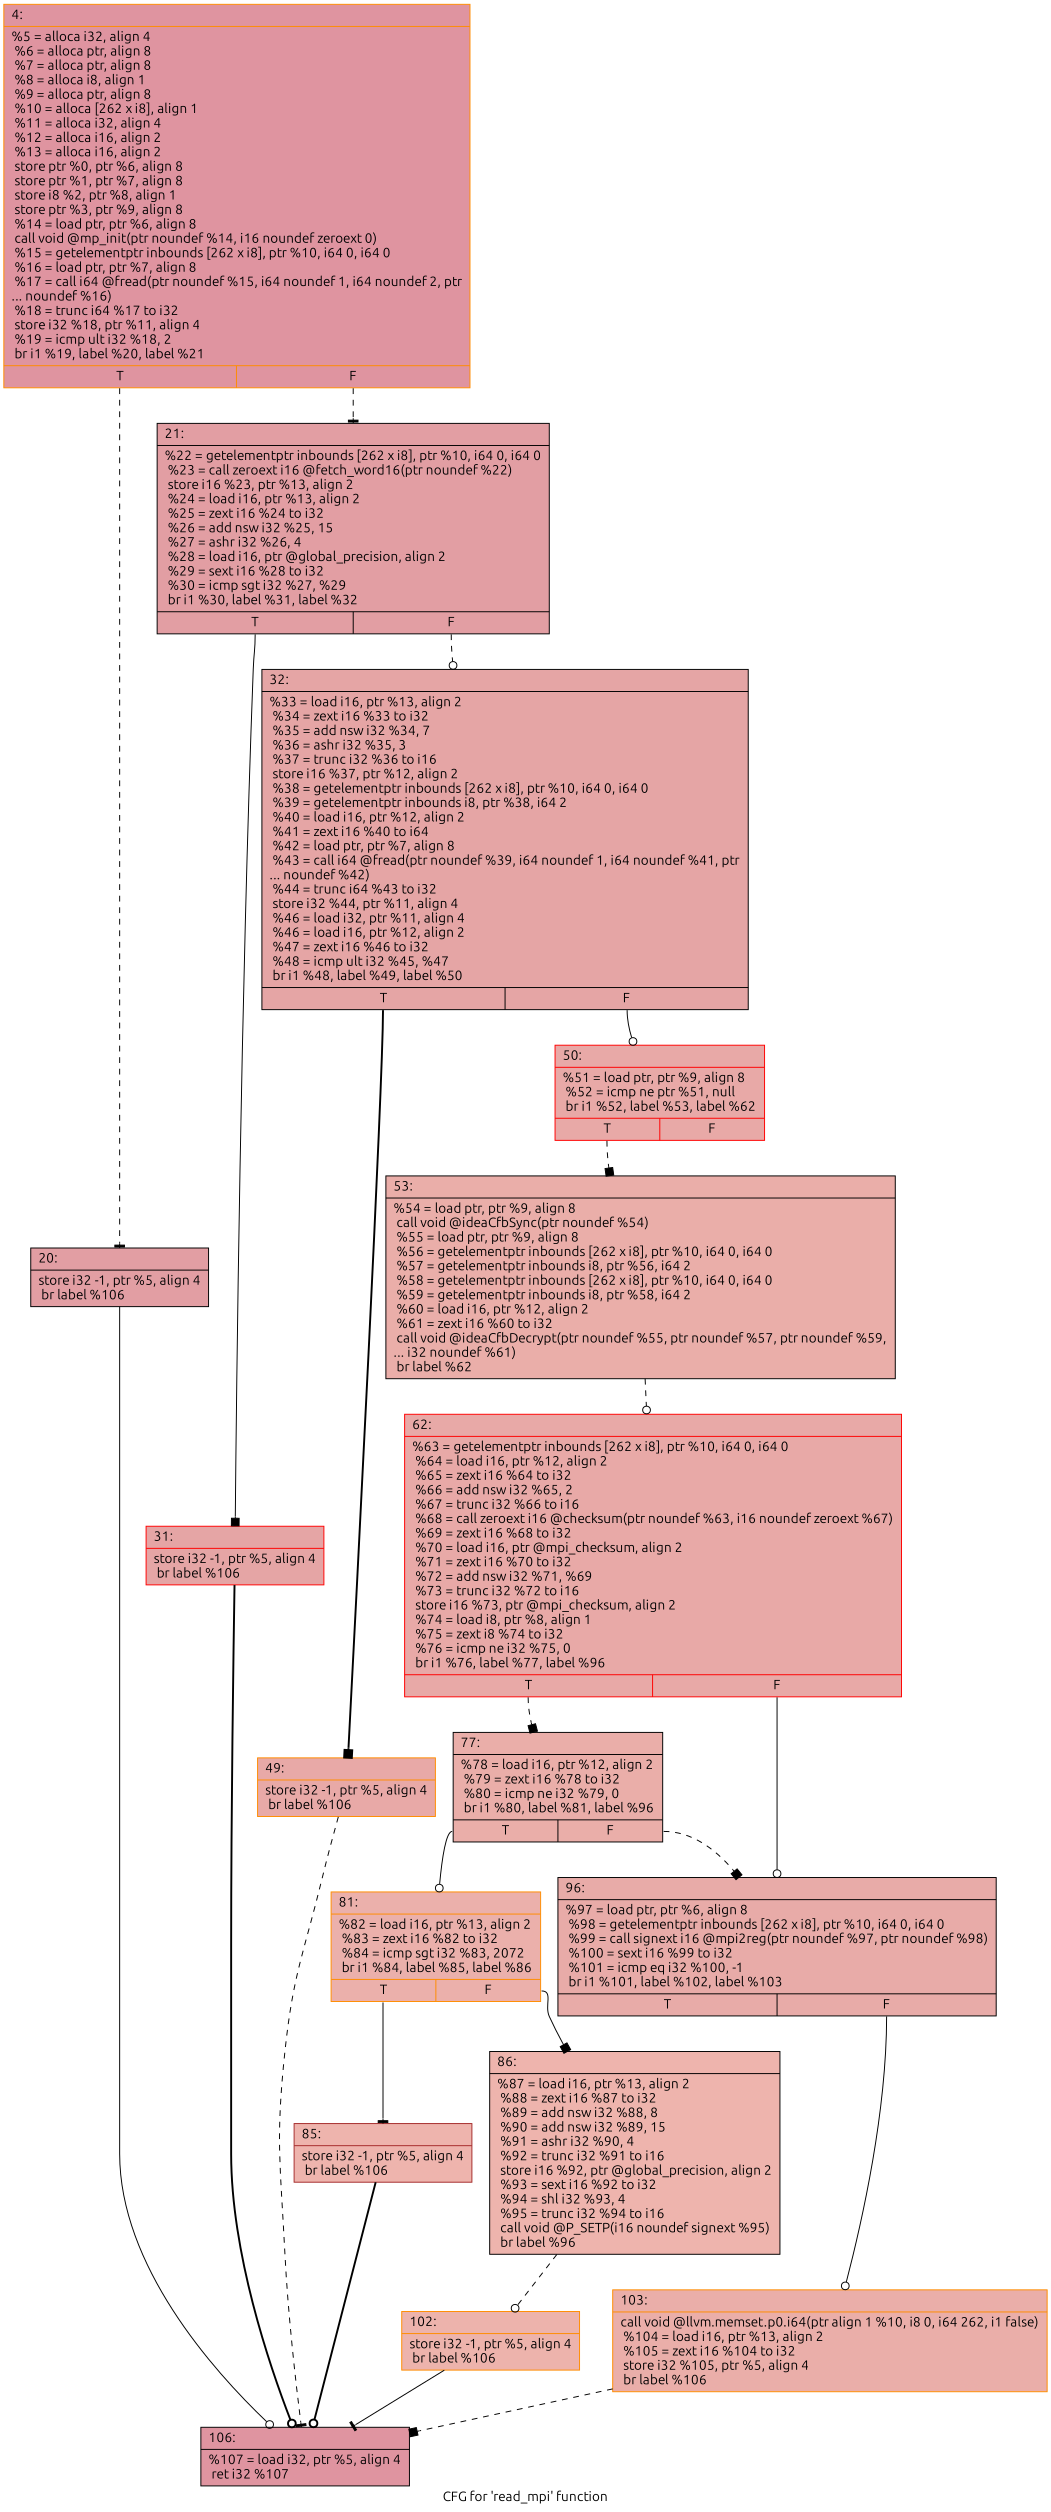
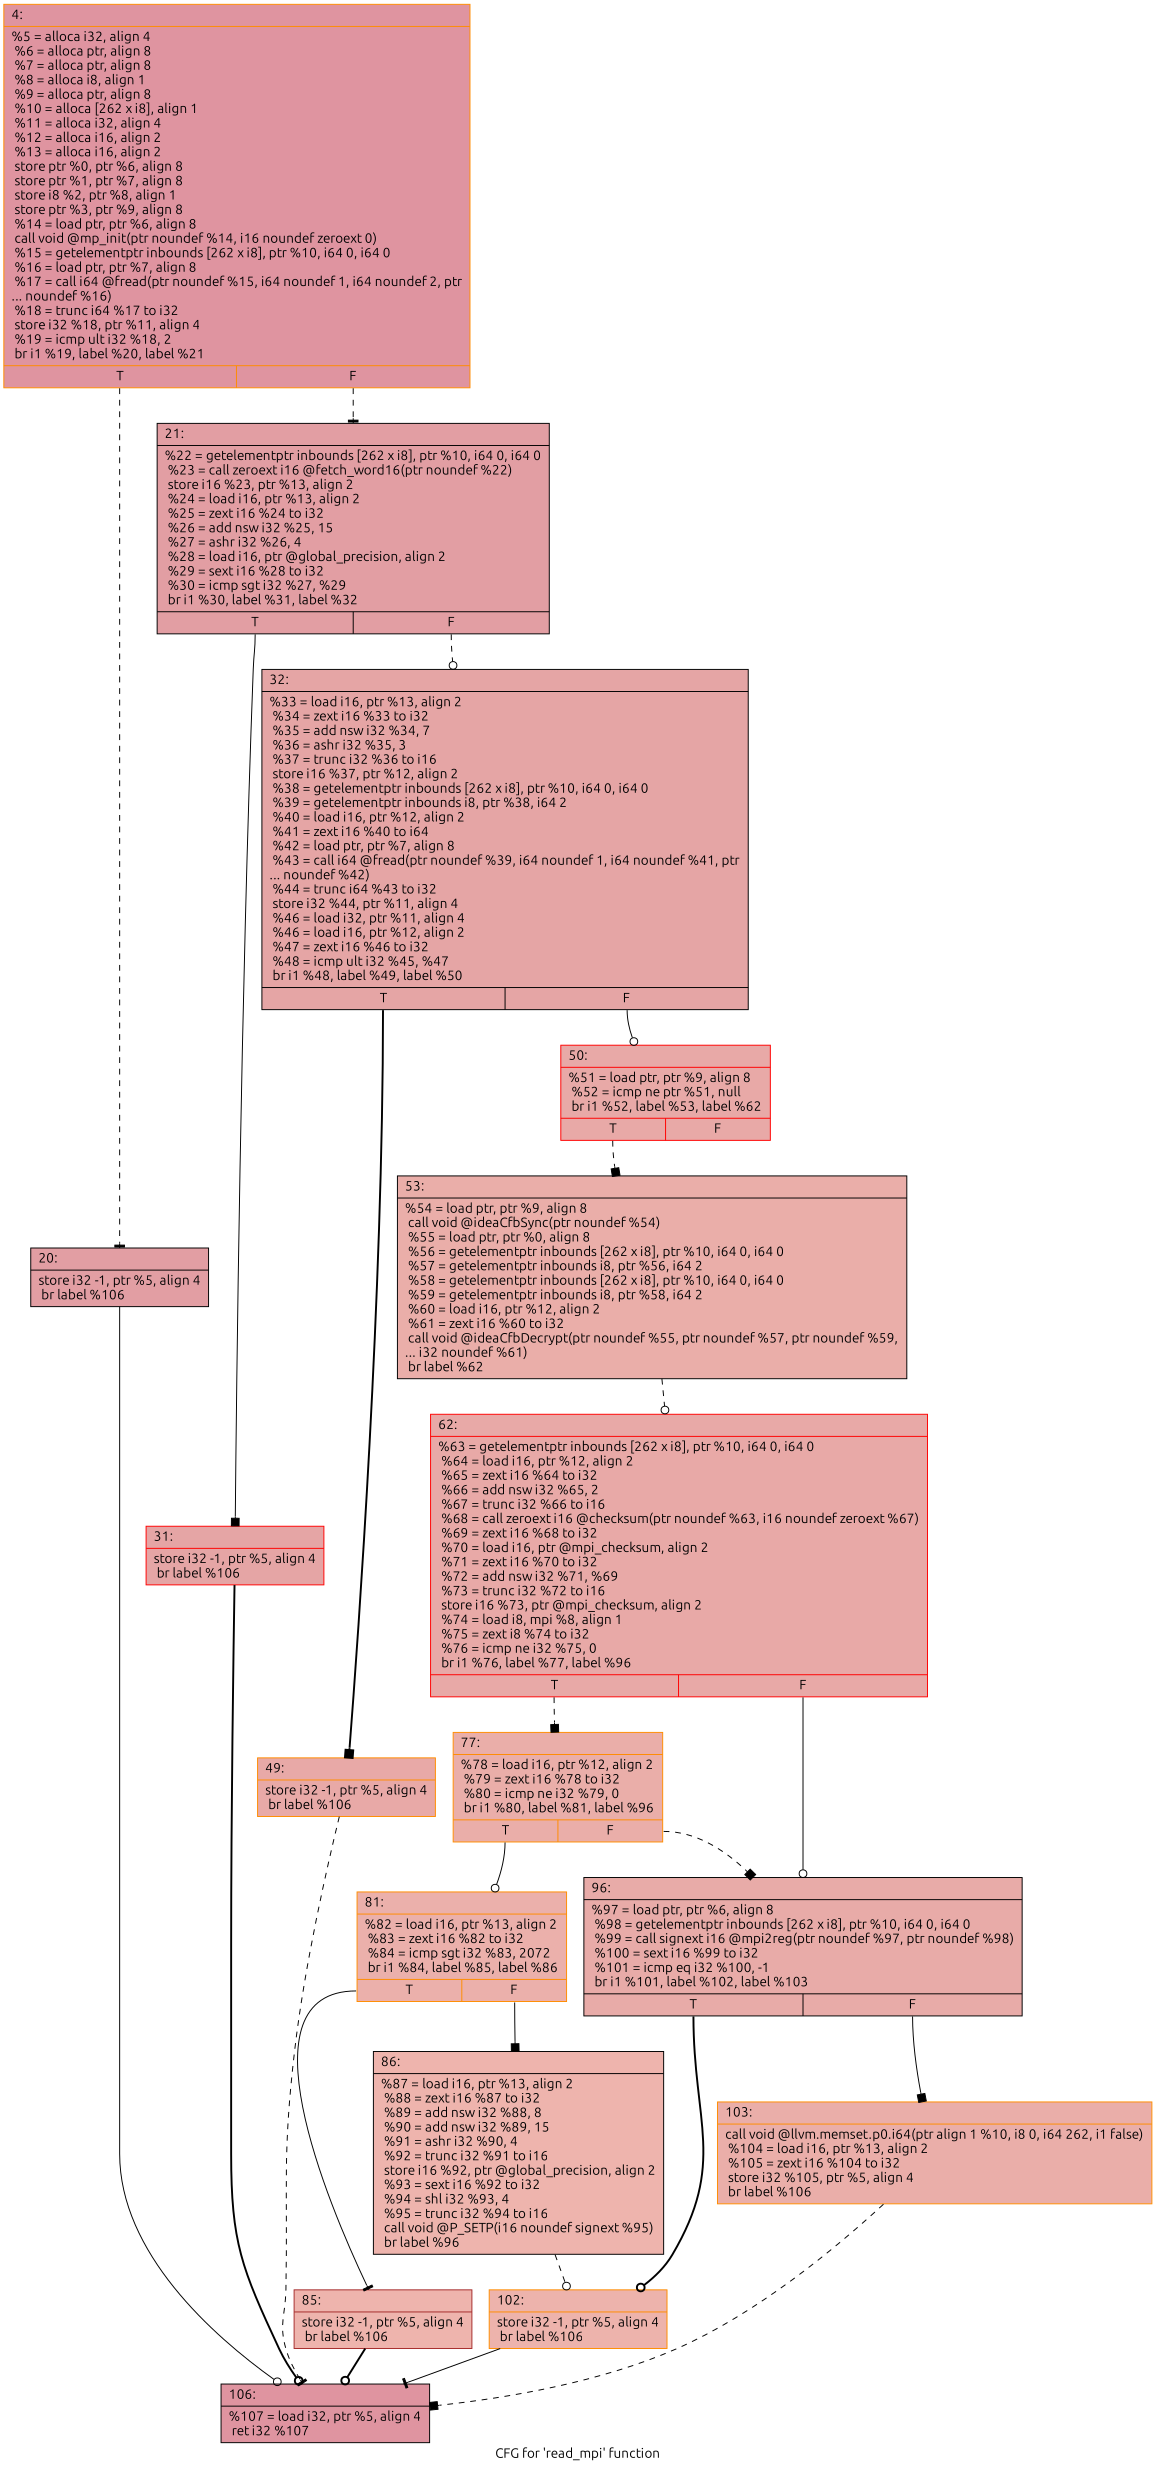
  digraph {
    fontname=Ubuntu
    label="CFG for 'read_mpi' function"
    node [color=black fillcolor="#ca3b3770" fontname=Ubuntu shape=record style=filled]
    edge [arrowhead=odot fontname=Ubuntu style=dashed]
    n1 [color=darkorange fillcolor="#b70d2870" label="{4:\l|  %5 = alloca i32, align 4\l  %6 = alloca ptr, align 8\l  %7 = alloca ptr, align 8\l  %8 = alloca i8, align 1\l  %9 = alloca ptr, align 8\l  %10 = alloca [262 x i8], align 1\l  %11 = alloca i32, align 4\l  %12 = alloca i16, align 2\l  %13 = alloca i16, align 2\l  store ptr %0, ptr %6, align 8\l  store ptr %1, ptr %7, align 8\l  store i8 %2, ptr %8, align 1\l  store ptr %3, ptr %9, align 8\l  %14 = load ptr, ptr %6, align 8\l  call void @mp_init(ptr noundef %14, i16 noundef zeroext 0)\l  %15 = getelementptr inbounds [262 x i8], ptr %10, i64 0, i64 0\l  %16 = load ptr, ptr %7, align 8\l  %17 = call i64 @fread(ptr noundef %15, i64 noundef 1, i64 noundef 2, ptr\l... noundef %16)\l  %18 = trunc i64 %17 to i32\l  store i32 %18, ptr %11, align 4\l  %19 = icmp ult i32 %18, 2\l  br i1 %19, label %20, label %21\l|{<s0>T|<s1>F}}"]
    n2 [fillcolor="#be242e70" label="{20:\l|  store i32 -1, ptr %5, align 4\l  br label %106\l}"]
    n3 [fillcolor="#be242e70" label="{21:\l|  %22 = getelementptr inbounds [262 x i8], ptr %10, i64 0, i64 0\l  %23 = call zeroext i16 @fetch_word16(ptr noundef %22)\l  store i16 %23, ptr %13, align 2\l  %24 = load i16, ptr %13, align 2\l  %25 = zext i16 %24 to i32\l  %26 = add nsw i32 %25, 15\l  %27 = ashr i32 %26, 4\l  %28 = load i16, ptr @global_precision, align 2\l  %29 = sext i16 %28 to i32\l  %30 = icmp sgt i32 %27, %29\l  br i1 %30, label %31, label %32\l|{<s0>T|<s1>F}}"]
    n4 [fillcolor="#b70d2870" label="{106:\l|  %107 = load i32, ptr %5, align 4\l  ret i32 %107\l}"]
    n5 [color=red fillcolor="#c5333470" label="{31:\l|  store i32 -1, ptr %5, align 4\l  br label %106\l}"]
    n6 [fillcolor="#c5333470" label="{32:\l|  %33 = load i16, ptr %13, align 2\l  %34 = zext i16 %33 to i32\l  %35 = add nsw i32 %34, 7\l  %36 = ashr i32 %35, 3\l  %37 = trunc i32 %36 to i16\l  store i16 %37, ptr %12, align 2\l  %38 = getelementptr inbounds [262 x i8], ptr %10, i64 0, i64 0\l  %39 = getelementptr inbounds i8, ptr %38, i64 2\l  %40 = load i16, ptr %12, align 2\l  %41 = zext i16 %40 to i64\l  %42 = load ptr, ptr %7, align 8\l  %43 = call i64 @fread(ptr noundef %39, i64 noundef 1, i64 noundef %41, ptr\l... noundef %42)\l  %44 = trunc i64 %43 to i32\l  store i32 %44, ptr %11, align 4\l  %46 = load i32, ptr %11, align 4\l  %46 = load i16, ptr %12, align 2\l  %47 = zext i16 %46 to i32\l  %48 = icmp ult i32 %45, %47\l  br i1 %48, label %49, label %50\l|{<s0>T|<s1>F}}"]
    n7 [color=darkorange label="{49:\l|  store i32 -1, ptr %5, align 4\l  br label %106\l}"]
    n8 [color=red label="{50:\l|  %51 = load ptr, ptr %9, align 8\l  %52 = icmp ne ptr %51, null\l  br i1 %52, label %53, label %62\l|{<s0>T|<s1>F}}"]
-   n9 [fillcolor="#d0473d70" label="{53:\l|  %54 = load ptr, ptr %9, align 8\l  call void @ideaCfbSync(ptr noundef %54)\l  %55 = load ptr, ptr %9, align 8\l  %56 = getelementptr inbounds [262 x i8], ptr %10, i64 0, i64 0\l  %57 = getelementptr inbounds i8, ptr %56, i64 2\l  %58 = getelementptr inbounds [262 x i8], ptr %10, i64 0, i64 0\l  %59 = getelementptr inbounds i8, ptr %58, i64 2\l  %60 = load i16, ptr %12, align 2\l  %61 = zext i16 %60 to i32\l  call void @ideaCfbDecrypt(ptr noundef %55, ptr noundef %57, ptr noundef %59,\l... i32 noundef %61)\l  br label %62\l}"]
-   n10 [color=red label="{62:\l|  %63 = getelementptr inbounds [262 x i8], ptr %10, i64 0, i64 0\l  %64 = load i16, ptr %12, align 2\l  %65 = zext i16 %64 to i32\l  %66 = add nsw i32 %65, 2\l  %67 = trunc i32 %66 to i16\l  %68 = call zeroext i16 @checksum(ptr noundef %63, i16 noundef zeroext %67)\l  %69 = zext i16 %68 to i32\l  %70 = load i16, ptr @mpi_checksum, align 2\l  %71 = zext i16 %70 to i32\l  %72 = add nsw i32 %71, %69\l  %73 = trunc i32 %72 to i16\l  store i16 %73, ptr @mpi_checksum, align 2\l  %74 = load i8, ptr %8, align 1\l  %75 = zext i8 %74 to i32\l  %76 = icmp ne i32 %75, 0\l  br i1 %76, label %77, label %96\l|{<s0>T|<s1>F}}"]
-   n11 [fillcolor="#d0473d70" label="{77:\l|  %78 = load i16, ptr %12, align 2\l  %79 = zext i16 %78 to i32\l  %80 = icmp ne i32 %79, 0\l  br i1 %80, label %81, label %96\l|{<s0>T|<s1>F}}"]
+   n9 [fillcolor="#d0473d70" label="{53:\l|  %54 = load ptr, ptr %9, align 8\l  call void @ideaCfbSync(ptr noundef %54)\l  %55 = load ptr, ptr %0, align 8\l  %56 = getelementptr inbounds [262 x i8], ptr %10, i64 0, i64 0\l  %57 = getelementptr inbounds i8, ptr %56, i64 2\l  %58 = getelementptr inbounds [262 x i8], ptr %10, i64 0, i64 0\l  %59 = getelementptr inbounds i8, ptr %58, i64 2\l  %60 = load i16, ptr %12, align 2\l  %61 = zext i16 %60 to i32\l  call void @ideaCfbDecrypt(ptr noundef %55, ptr noundef %57, ptr noundef %59,\l... i32 noundef %61)\l  br label %62\l}"]
+   n10 [color=red label="{62:\l|  %63 = getelementptr inbounds [262 x i8], ptr %10, i64 0, i64 0\l  %64 = load i16, ptr %12, align 2\l  %65 = zext i16 %64 to i32\l  %66 = add nsw i32 %65, 2\l  %67 = trunc i32 %66 to i16\l  %68 = call zeroext i16 @checksum(ptr noundef %63, i16 noundef zeroext %67)\l  %69 = zext i16 %68 to i32\l  %70 = load i16, ptr @mpi_checksum, align 2\l  %71 = zext i16 %70 to i32\l  %72 = add nsw i32 %71, %69\l  %73 = trunc i32 %72 to i16\l  store i16 %73, ptr @mpi_checksum, align 2\l  %74 = load i8, mpi %8, align 1\l  %75 = zext i8 %74 to i32\l  %76 = icmp ne i32 %75, 0\l  br i1 %76, label %77, label %96\l|{<s0>T|<s1>F}}"]
+   n11 [color=darkorange fillcolor="#d0473d70" label="{77:\l|  %78 = load i16, ptr %12, align 2\l  %79 = zext i16 %78 to i32\l  %80 = icmp ne i32 %79, 0\l  br i1 %80, label %81, label %96\l|{<s0>T|<s1>F}}"]
    n12 [fillcolor="#cc403a70" label="{96:\l|  %97 = load ptr, ptr %6, align 8\l  %98 = getelementptr inbounds [262 x i8], ptr %10, i64 0, i64 0\l  %99 = call signext i16 @mpi2reg(ptr noundef %97, ptr noundef %98)\l  %100 = sext i16 %99 to i32\l  %101 = icmp eq i32 %100, -1\l  br i1 %101, label %102, label %103\l|{<s0>T|<s1>F}}"]
    n13 [color=darkorange fillcolor="#d24b4070" label="{81:\l|  %82 = load i16, ptr %13, align 2\l  %83 = zext i16 %82 to i32\l  %84 = icmp sgt i32 %83, 2072\l  br i1 %84, label %85, label %86\l|{<s0>T|<s1>F}}"]
    n14 [color=darkorange fillcolor="#d6524470" label="{102:\l|  store i32 -1, ptr %5, align 4\l  br label %106\l}"]
    n15 [color=darkorange fillcolor="#d0473d70" label="{103:\l|  call void @llvm.memset.p0.i64(ptr align 1 %10, i8 0, i64 262, i1 false)\l  %104 = load i16, ptr %13, align 2\l  %105 = zext i16 %104 to i32\l  store i32 %105, ptr %5, align 4\l  br label %106\l}"]
    n16 [color=brown fillcolor="#d8564670" label="{85:\l|  store i32 -1, ptr %5, align 4\l  br label %106\l}"]
    n17 [fillcolor="#d8564670" label="{86:\l|  %87 = load i16, ptr %13, align 2\l  %88 = zext i16 %87 to i32\l  %89 = add nsw i32 %88, 8\l  %90 = add nsw i32 %89, 15\l  %91 = ashr i32 %90, 4\l  %92 = trunc i32 %91 to i16\l  store i16 %92, ptr @global_precision, align 2\l  %93 = sext i16 %92 to i32\l  %94 = shl i32 %93, 4\l  %95 = trunc i32 %94 to i16\l  call void @P_SETP(i16 noundef signext %95)\l  br label %96\l}"]
    n1 -> n2 [arrowhead=tee tailport=s0]
    n1 -> n3 [arrowhead=tee tailport=s1]
    n2 -> n4 [style=solid]
    n3 -> n5 [arrowhead=box style=solid tailport=s0]
    n3 -> n6 [tailport=s1]
    n5 -> n4 [style=bold]
    n6 -> n7 [arrowhead=box style=bold tailport=s0]
    n6 -> n8 [style=solid tailport=s1]
    n7 -> n4 [arrowhead=tee]
    n8 -> n9 [arrowhead=box tailport=s0]
    n9 -> n10
    n10 -> n11 [arrowhead=box tailport=s0]
    n10 -> n12 [style=solid tailport=s1]
    n11 -> n12 [arrowhead=box tailport=s1]
    n11 -> n13 [style=solid tailport=s0]
-   n12 -> n15 [style=solid tailport=s1]
+   n12 -> n14 [style=bold tailport=s0]
+   n12 -> n15 [arrowhead=box style=solid tailport=s1]
    n13 -> n16 [arrowhead=tee style=solid tailport=s0]
    n13 -> n17 [arrowhead=box style=solid tailport=s1]
    n14 -> n4 [arrowhead=tee style=solid]
    n15 -> n4 [arrowhead=box]
    n16 -> n4 [style=bold]
    n17 -> n14
  }
